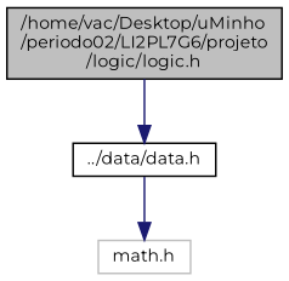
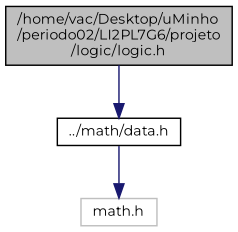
  digraph {
    fontname=Montserrat
    node [color=black fillcolor=white fontname=Montserrat fontsize=10 shape=record style=filled]
    edge [color=midnightblue fontname=Montserrat fontsize=10 labelfontname=Helvetica labelfontsize=10 style=solid]
    n1 [fillcolor=grey75 fontcolor=black height=0.2 label="/home/vac/Desktop/uMinho\l/periodo02/LI2PL7G6/projeto\l/logic/logic.h" width=0.4]
-   n2 [height=0.2 label="../data/data.h" width=0.4]
+   n2 [height=0.2 label="../math/data.h" width=0.4]
    n3 [color=grey75 height=0.2 label="math.h" width=0.4]
    n1 -> n2
    n2 -> n3
  }
